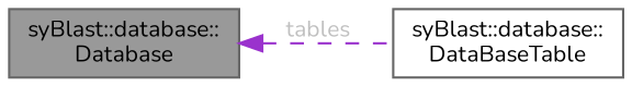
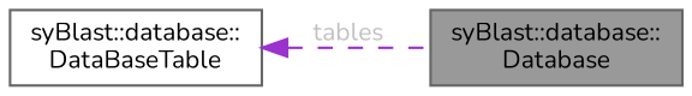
  digraph {
    rankdir=LR
    fontname=Nunito
    node [color=gray40 fontname=Nunito fontsize=10 shape=box style=filled]
    n1 [fillcolor=grey60 fontcolor=black height=0.2 label="syBlast::database::\lDatabase" width=0.4]
    n2 [fillcolor=white height=0.2 label="syBlast::database::\lDataBaseTable" width=0.4]
-   n1 -> n2 [color=darkorchid3 dir=back fontcolor=grey fontname=Nunito fontsize=10 label=" tables" labelfontname=Helvetica labelfontsize=10 style=dashed]
+   n2 -> n1 [color=darkorchid3 dir=back fontcolor=grey fontname=Nunito fontsize=10 label=" tables" labelfontname=Helvetica labelfontsize=10 style=dashed]
  }
